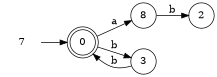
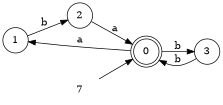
  digraph {
    rankdir=LR
    node [shape=circle]
-   1 [label=8]
+   1
    2
    0 [shape=doublecircle]
    3
    n5 [label=7 shape=none]
    1 -> 2 [label=b]
+   2 -> 0 [label=a]
    0 -> 1 [label=a]
    0 -> 3 [label=b]
    3 -> 0 [label=b]
    n5 -> 0
  }
